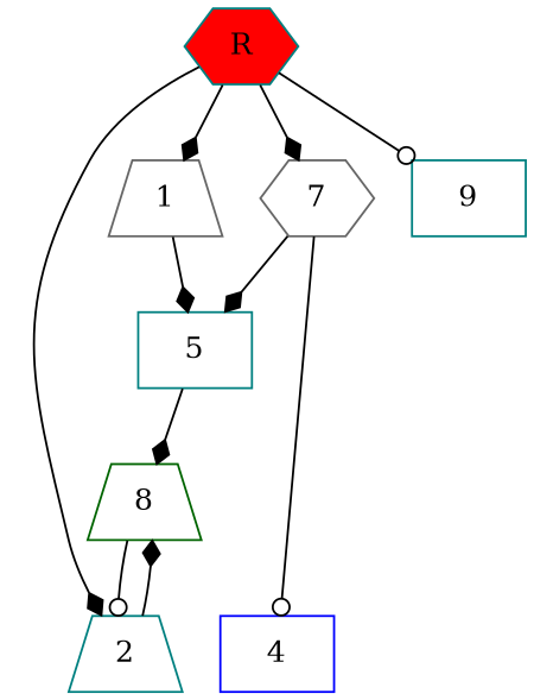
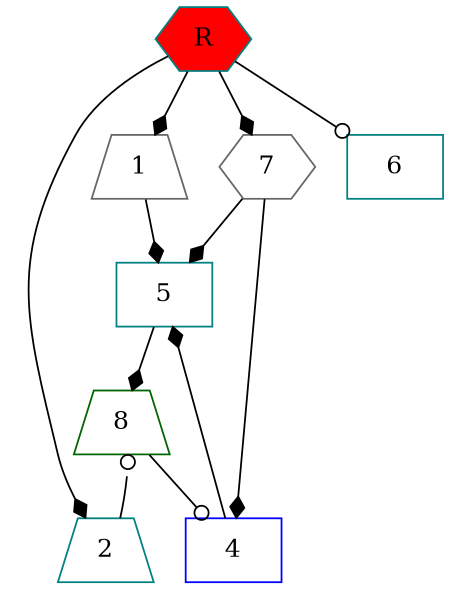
  digraph {
    node [color=teal shape=trapezium]
    edge [arrowhead=diamond]
    1 [color=gray40]
    5 [shape=box]
    8 [color=darkgreen]
    2
    4 [color=blue shape=box]
    7 [color=gray40 shape=hexagon]
-   6 [shape=box label=9]
+   6 [shape=box]
    R [fillcolor="#ff0000" shape=hexagon style=filled]
    1 -> 5
    5 -> 8
-   8 -> 2 [arrowhead=odot]
-   2 -> 8
+   8 -> 4 [arrowhead=odot]
+   2 -> 8 [arrowhead=odot]
+   4 -> 5
    7 -> 5
-   7 -> 4 [arrowhead=odot]
+   7 -> 4
    R -> 1
    R -> 2
    R -> 7
    R -> 6 [arrowhead=odot]
  }
